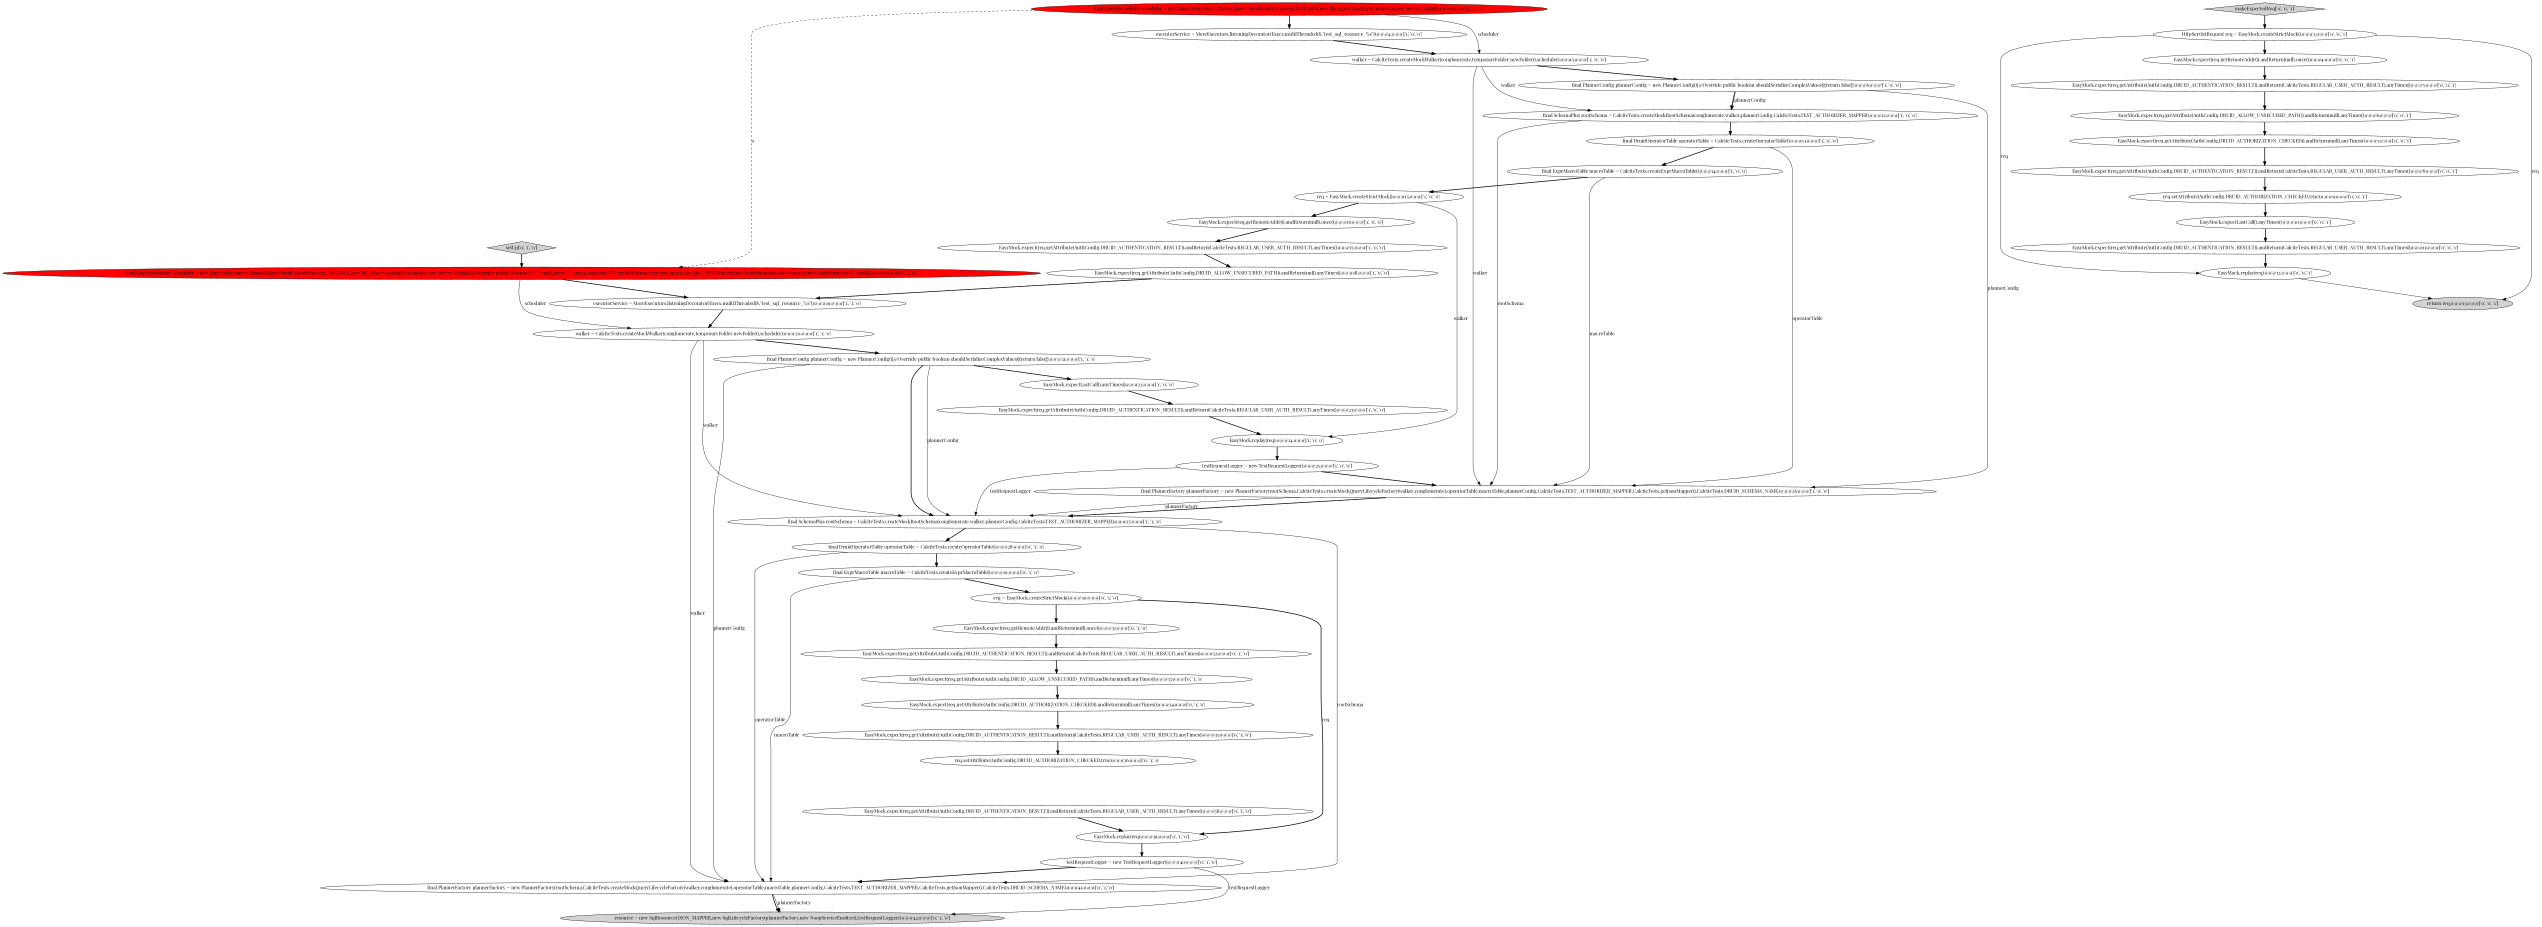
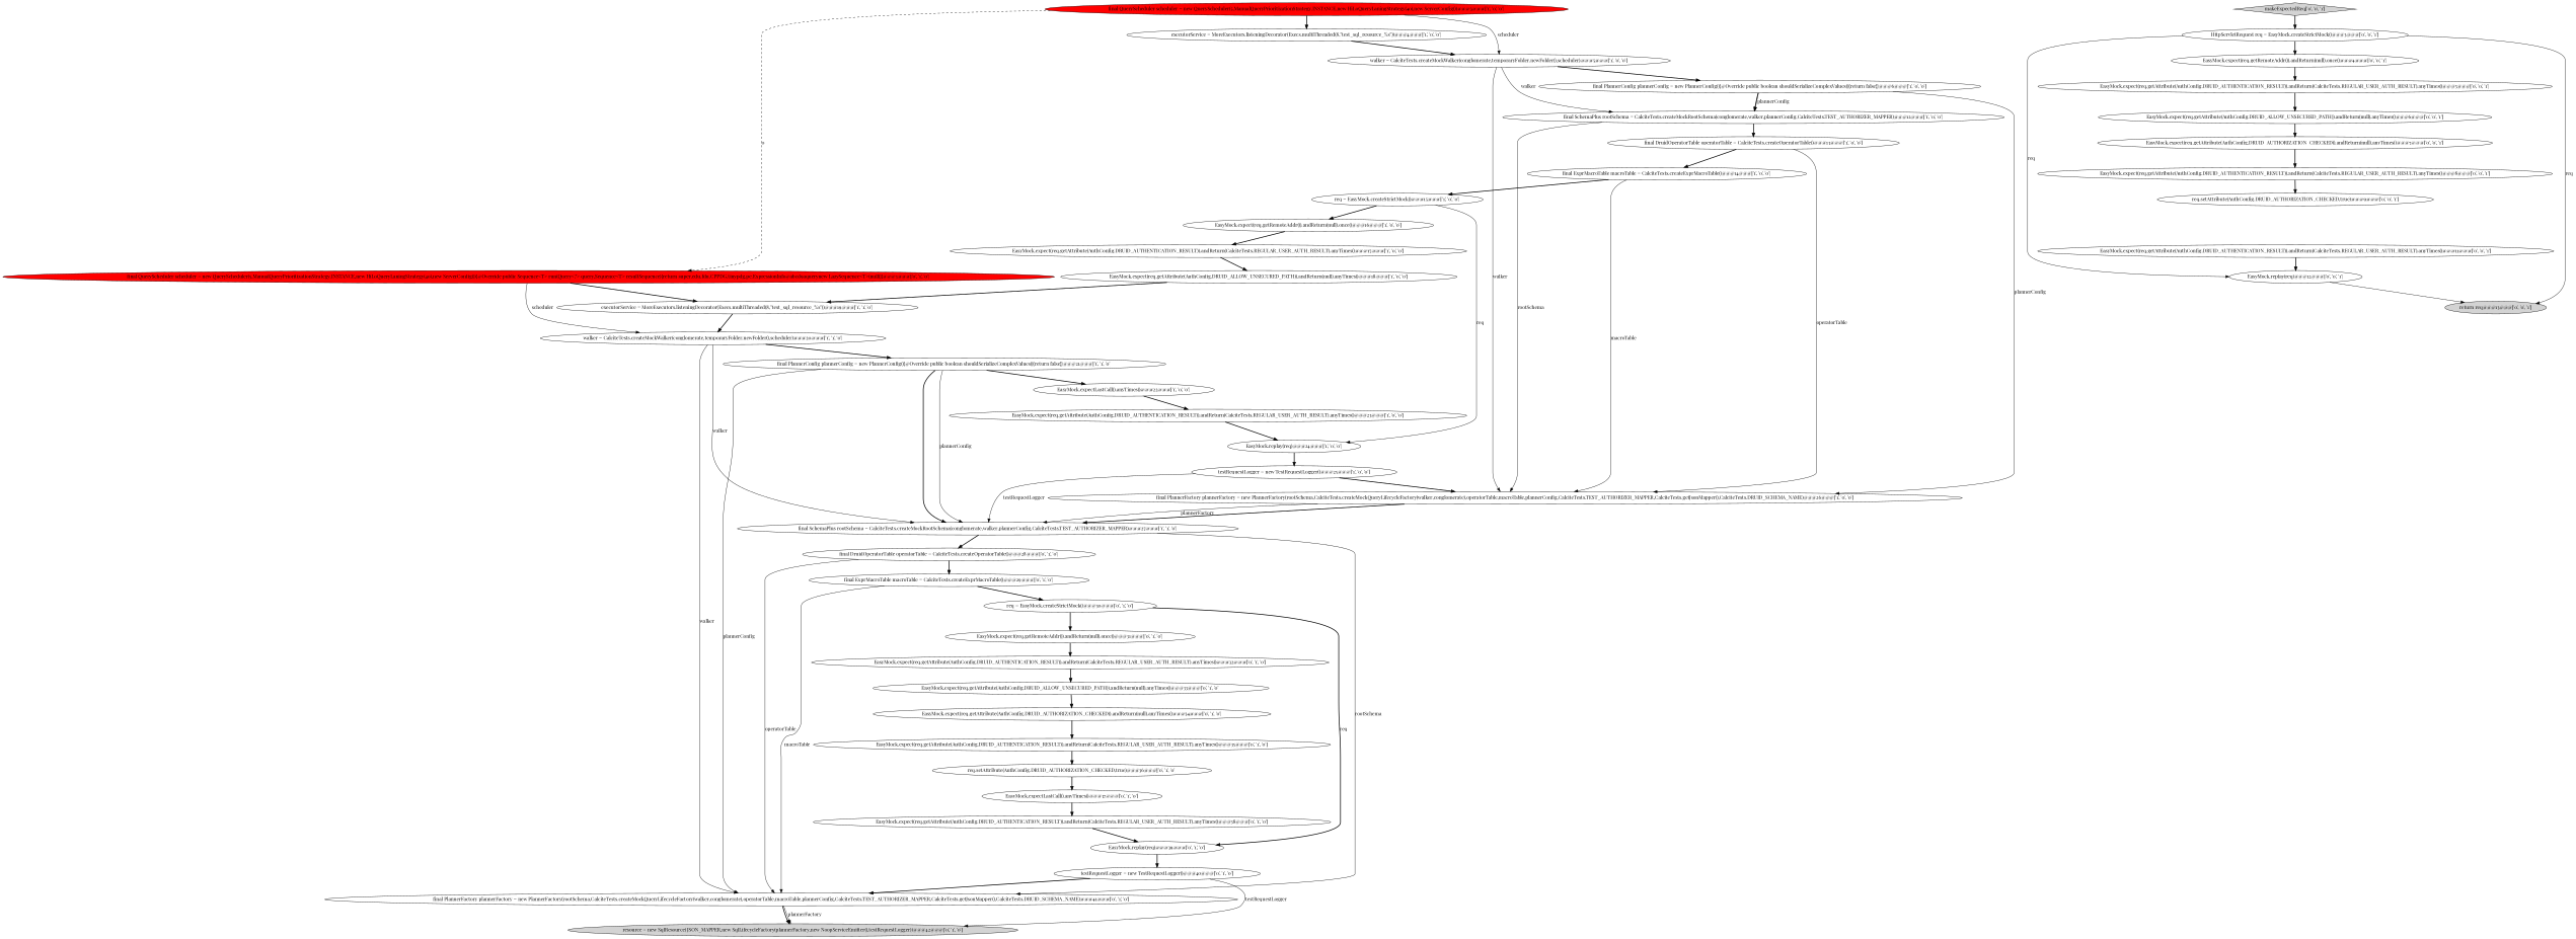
  digraph {
    fontname="Playfair Display"
    node [fillcolor=white fontname="Playfair Display" shape=ellipse style=filled]
    edge [fontname="Playfair Display" style=bold]
    n1 [label="final PlannerFactory plannerFactory = new PlannerFactory(rootSchema,CalciteTests.createMockQueryLifecycleFactory(walker,conglomerate),operatorTable,macroTable,plannerConfig,CalciteTests.TEST_AUTHORIZER_MAPPER,CalciteTests.getJsonMapper(),CalciteTests.DRUID_SCHEMA_NAME)@@@41@@@['0', '1', '0']"]
    n2 [fillcolor=lightgray label="resource = new SqlResource(JSON_MAPPER,new SqlLifecycleFactory(plannerFactory,new NoopServiceEmitter(),testRequestLogger))@@@42@@@['0', '1', '0']"]
    n3 [label="final PlannerFactory plannerFactory = new PlannerFactory(rootSchema,CalciteTests.createMockQueryLifecycleFactory(walker,conglomerate),operatorTable,macroTable,plannerConfig,CalciteTests.TEST_AUTHORIZER_MAPPER,CalciteTests.getJsonMapper(),CalciteTests.DRUID_SCHEMA_NAME)@@@26@@@['1', '0', '0']"]
    n4 [label="final SchemaPlus rootSchema = CalciteTests.createMockRootSchema(conglomerate,walker,plannerConfig,CalciteTests.TEST_AUTHORIZER_MAPPER)@@@27@@@['1', '1', '0']"]
    n5 [label="final DruidOperatorTable operatorTable = CalciteTests.createOperatorTable()@@@28@@@['0', '1', '0']"]
    n6 [label="EasyMock.expect(req.getAttribute(AuthConfig.DRUID_ALLOW_UNSECURED_PATH)).andReturn(null).anyTimes()@@@6@@@['0', '0', '1']"]
    n7 [label="EasyMock.expect(req.getAttribute(AuthConfig.DRUID_AUTHORIZATION_CHECKED)).andReturn(null).anyTimes()@@@7@@@['0', '0', '1']"]
    n8 [label="EasyMock.expect(req.getAttribute(AuthConfig.DRUID_AUTHENTICATION_RESULT)).andReturn(CalciteTests.REGULAR_USER_AUTH_RESULT).anyTimes()@@@8@@@['0', '0', '1']"]
    n9 [label="testRequestLogger = new TestRequestLogger()@@@40@@@['0', '1', '0']"]
    n10 [label="EasyMock.expect(req.getAttribute(AuthConfig.DRUID_AUTHENTICATION_RESULT)).andReturn(CalciteTests.REGULAR_USER_AUTH_RESULT).anyTimes()@@@32@@@['0', '1', '0']"]
    n11 [label="EasyMock.expect(req.getAttribute(AuthConfig.DRUID_ALLOW_UNSECURED_PATH)).andReturn(null).anyTimes()@@@33@@@['0', '1', '0']"]
    n12 [label="EasyMock.expect(req.getAttribute(AuthConfig.DRUID_AUTHORIZATION_CHECKED)).andReturn(null).anyTimes()@@@34@@@['0', '1', '0']"]
    n13 [label="EasyMock.replay(req)@@@12@@@['0', '0', '1']"]
    n14 [fillcolor=lightgray label="return req@@@13@@@['0', '0', '1']"]
    n15 [label="EasyMock.expect(req.getRemoteAddr()).andReturn(null).once()@@@4@@@['0', '0', '1']"]
    n16 [label="EasyMock.expect(req.getAttribute(AuthConfig.DRUID_AUTHENTICATION_RESULT)).andReturn(CalciteTests.REGULAR_USER_AUTH_RESULT).anyTimes()@@@5@@@['0', '0', '1']"]
    n17 [label="final ExprMacroTable macroTable = CalciteTests.createExprMacroTable()@@@29@@@['0', '1', '0']"]
    n18 [label="req = EasyMock.createStrictMock()@@@30@@@['0', '1', '0']"]
    n19 [fillcolor=red label="final QueryScheduler scheduler = new QueryScheduler(5,ManualQueryPrioritizationStrategy.INSTANCE,new HiLoQueryLaningStrategy(40),new ServerConfig())@@@3@@@['1', '0', '0']"]
    n20 [label="walker = CalciteTests.createMockWalker(conglomerate,temporaryFolder.newFolder(),scheduler)@@@5@@@['1', '0', '0']"]
    n21 [label="executorService = MoreExecutors.listeningDecorator(Execs.multiThreaded(8,\"test_sql_resource_%s\"))@@@4@@@['1', '0', '0']"]
    n22 [fillcolor=red label="final QueryScheduler scheduler = new QueryScheduler(5,ManualQueryPrioritizationStrategy.INSTANCE,new HiLoQueryLaningStrategy(40),new ServerConfig()){@Override public Sequence<T> run(Query<?> query,Sequence<T> resultSequence){return super.edu.fdu.CPPDG.tinypdg.pe.ExpressionInfo@abcd9aquerynew LazySequence<T>(null)}}@@@3@@@['0', '1', '0']"]
    n23 [label="EasyMock.expect(req.getAttribute(AuthConfig.DRUID_AUTHENTICATION_RESULT)).andReturn(CalciteTests.REGULAR_USER_AUTH_RESULT).anyTimes()@@@23@@@['1', '0', '0']"]
    n24 [label="EasyMock.replay(req)@@@24@@@['1', '0', '0']"]
    n25 [label="testRequestLogger = new TestRequestLogger()@@@25@@@['1', '0', '0']"]
    n26 [label="req = EasyMock.createStrictMock()@@@15@@@['1', '0', '0']"]
    n27 [label="EasyMock.expect(req.getRemoteAddr()).andReturn(null).once()@@@16@@@['1', '0', '0']"]
    n28 [label="EasyMock.expect(req.getAttribute(AuthConfig.DRUID_AUTHENTICATION_RESULT)).andReturn(CalciteTests.REGULAR_USER_AUTH_RESULT).anyTimes()@@@17@@@['1', '0', '0']"]
    n29 [label="executorService = MoreExecutors.listeningDecorator(Execs.multiThreaded(8,\"test_sql_resource_%s\"))@@@19@@@['1', '1', '0']"]
    n30 [label="walker = CalciteTests.createMockWalker(conglomerate,temporaryFolder.newFolder(),scheduler)@@@20@@@['1', '1', '0']"]
    n31 [label="final PlannerConfig plannerConfig = new PlannerConfig(){@Override public boolean shouldSerializeComplexValues(){return false}}@@@21@@@['1', '1', '0']"]
    n32 [label="final ExprMacroTable macroTable = CalciteTests.createExprMacroTable()@@@14@@@['1', '0', '0']"]
    n33 [label="EasyMock.expect(req.getRemoteAddr()).andReturn(null).once()@@@31@@@['0', '1', '0']"]
    n34 [label="EasyMock.replay(req)@@@39@@@['0', '1', '0']"]
    n35 [label="final SchemaPlus rootSchema = CalciteTests.createMockRootSchema(conglomerate,walker,plannerConfig,CalciteTests.TEST_AUTHORIZER_MAPPER)@@@12@@@['1', '0', '0']"]
    n36 [label="final DruidOperatorTable operatorTable = CalciteTests.createOperatorTable()@@@13@@@['1', '0', '0']"]
    n37 [label="EasyMock.expect(req.getAttribute(AuthConfig.DRUID_ALLOW_UNSECURED_PATH)).andReturn(null).anyTimes()@@@18@@@['1', '0', '0']"]
    n38 [label="req.setAttribute(AuthConfig.DRUID_AUTHORIZATION_CHECKED,true)@@@9@@@['0', '0', '1']"]
    n39 [label="EasyMock.expectLastCall().anyTimes()@@@22@@@['1', '0', '0']"]
-   n40 [label="EasyMock.expectLastCall().anyTimes()@@@10@@@['0', '0', '1']"]
    n41 [label="EasyMock.expect(req.getAttribute(AuthConfig.DRUID_AUTHENTICATION_RESULT)).andReturn(CalciteTests.REGULAR_USER_AUTH_RESULT).anyTimes()@@@11@@@['0', '0', '1']"]
    n42 [label="final PlannerConfig plannerConfig = new PlannerConfig(){@Override public boolean shouldSerializeComplexValues(){return false}}@@@6@@@['1', '0', '0']"]
    n43 [label="EasyMock.expect(req.getAttribute(AuthConfig.DRUID_AUTHENTICATION_RESULT)).andReturn(CalciteTests.REGULAR_USER_AUTH_RESULT).anyTimes()@@@35@@@['0', '1', '0']"]
+   n44 [label="EasyMock.expectLastCall().anyTimes()@@@37@@@['0', '1', '0']"]
    n45 [label="EasyMock.expect(req.getAttribute(AuthConfig.DRUID_AUTHENTICATION_RESULT)).andReturn(CalciteTests.REGULAR_USER_AUTH_RESULT).anyTimes()@@@38@@@['0', '1', '0']"]
    n46 [label="req.setAttribute(AuthConfig.DRUID_AUTHORIZATION_CHECKED,true)@@@36@@@['0', '1', '0']"]
    n47 [label="HttpServletRequest req = EasyMock.createStrictMock()@@@3@@@['0', '0', '1']"]
-   n48 [fillcolor=lightgray label="setUp['0', '1', '0']" shape=diamond]
    n49 [fillcolor=lightgray label="makeExpectedReq['0', '0', '1']" shape=diamond]
    n1 -> n2
    n1 -> n2 [label=plannerFactory style=solid]
    n3 -> n4
    n3 -> n4 [label=plannerFactory style=solid]
    n4 -> n1 [label=rootSchema style=solid]
    n4 -> n5
    n5 -> n1 [label=operatorTable style=solid]
    n5 -> n17
    n6 -> n7
    n7 -> n8
    n8 -> n38
    n9 -> n1
    n9 -> n2 [label=testRequestLogger style=solid]
    n10 -> n11
    n11 -> n12
    n12 -> n43
    n13 -> n14 [style=solid]
    n15 -> n16
    n16 -> n6
    n17 -> n1 [label=macroTable style=solid]
    n17 -> n18
    n18 -> n33
    n18 -> n34 [label=req]
    n19 -> n20 [label=scheduler style=solid]
    n19 -> n21
    n19 -> n22 [label=0 style=dashed]
    n20 -> n3 [label=walker style=solid]
    n20 -> n35 [label=walker style=solid]
    n20 -> n42
    n21 -> n20
    n22 -> n29
    n22 -> n30 [label=scheduler style=solid]
    n23 -> n24
    n24 -> n25
    n25 -> n3
    n25 -> n4 [label=testRequestLogger style=solid]
-   n26 -> n24 [label=walker style=solid]
+   n26 -> n24 [label=req style=solid]
    n26 -> n27
    n27 -> n28
    n28 -> n37
    n29 -> n30
    n30 -> n1 [label=walker style=solid]
    n30 -> n4 [label=walker style=solid]
    n30 -> n31
    n31 -> n1 [label=plannerConfig style=solid]
    n31 -> n4 [label=plannerConfig style=solid]
    n31 -> n4
    n31 -> n39
    n32 -> n3 [label=macroTable style=solid]
    n32 -> n26
    n33 -> n10
    n34 -> n9
    n35 -> n3 [label=rootSchema style=solid]
    n35 -> n36
    n36 -> n3 [label=operatorTable style=solid]
    n36 -> n32
    n37 -> n29
-   n38 -> n40
    n39 -> n23
-   n40 -> n41
    n41 -> n13
    n42 -> n3 [label=plannerConfig style=solid]
    n42 -> n35
    n42 -> n35 [label=plannerConfig style=solid]
    n43 -> n46
+   n44 -> n45
    n45 -> n34
+   n46 -> n44
    n47 -> n13 [label=req style=solid]
    n47 -> n14 [label=req style=solid]
    n47 -> n15
-   n48 -> n22
    n49 -> n47
  }
